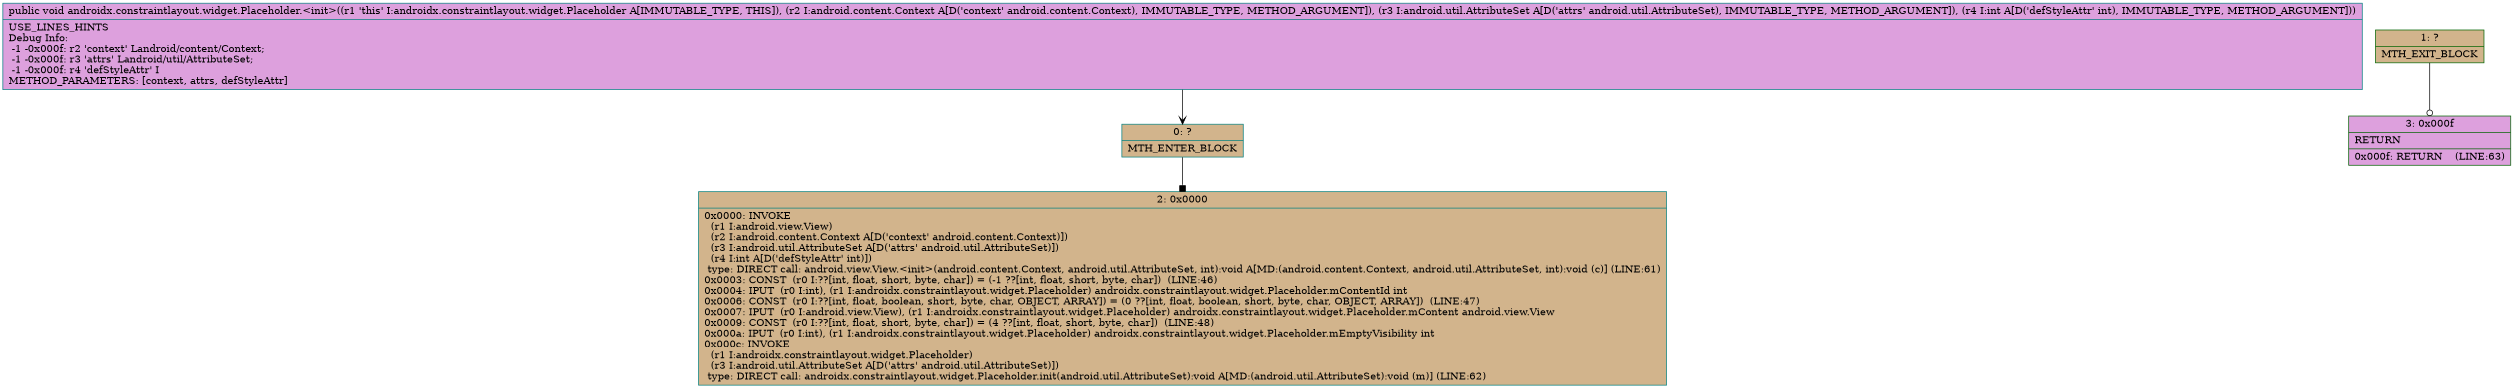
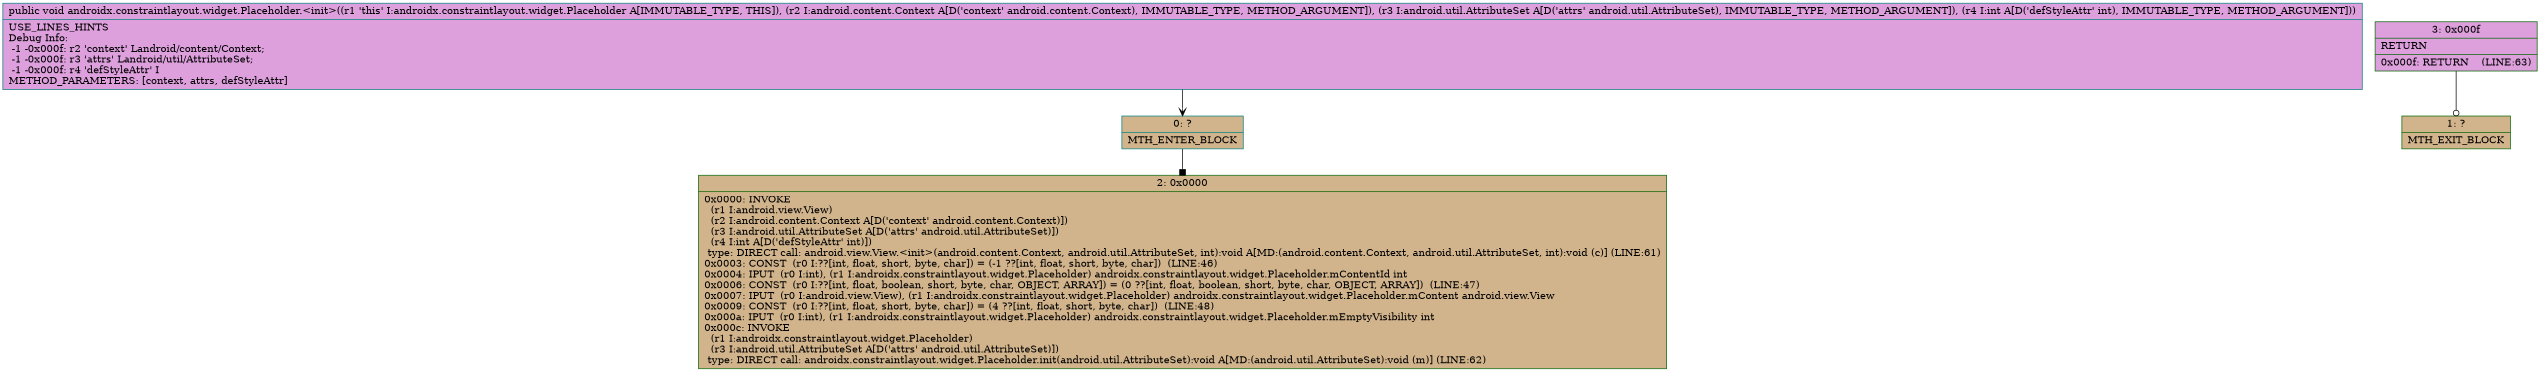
  digraph {
    node [color=darkgreen fillcolor=tan shape=record style=filled]
    n1 [color=teal label="{0\:\ ?|MTH_ENTER_BLOCK\l}"]
-   n2 [color=teal label="{2\:\ 0x0000|0x0000: INVOKE  \l  (r1 I:android.view.View)\l  (r2 I:android.content.Context A[D('context' android.content.Context)])\l  (r3 I:android.util.AttributeSet A[D('attrs' android.util.AttributeSet)])\l  (r4 I:int A[D('defStyleAttr' int)])\l type: DIRECT call: android.view.View.\<init\>(android.content.Context, android.util.AttributeSet, int):void A[MD:(android.content.Context, android.util.AttributeSet, int):void (c)] (LINE:61)\l0x0003: CONST  (r0 I:??[int, float, short, byte, char]) = (\-1 ??[int, float, short, byte, char])  (LINE:46)\l0x0004: IPUT  (r0 I:int), (r1 I:androidx.constraintlayout.widget.Placeholder) androidx.constraintlayout.widget.Placeholder.mContentId int \l0x0006: CONST  (r0 I:??[int, float, boolean, short, byte, char, OBJECT, ARRAY]) = (0 ??[int, float, boolean, short, byte, char, OBJECT, ARRAY])  (LINE:47)\l0x0007: IPUT  (r0 I:android.view.View), (r1 I:androidx.constraintlayout.widget.Placeholder) androidx.constraintlayout.widget.Placeholder.mContent android.view.View \l0x0009: CONST  (r0 I:??[int, float, short, byte, char]) = (4 ??[int, float, short, byte, char])  (LINE:48)\l0x000a: IPUT  (r0 I:int), (r1 I:androidx.constraintlayout.widget.Placeholder) androidx.constraintlayout.widget.Placeholder.mEmptyVisibility int \l0x000c: INVOKE  \l  (r1 I:androidx.constraintlayout.widget.Placeholder)\l  (r3 I:android.util.AttributeSet A[D('attrs' android.util.AttributeSet)])\l type: DIRECT call: androidx.constraintlayout.widget.Placeholder.init(android.util.AttributeSet):void A[MD:(android.util.AttributeSet):void (m)] (LINE:62)\l}"]
+   n2 [label="{2\:\ 0x0000|0x0000: INVOKE  \l  (r1 I:android.view.View)\l  (r2 I:android.content.Context A[D('context' android.content.Context)])\l  (r3 I:android.util.AttributeSet A[D('attrs' android.util.AttributeSet)])\l  (r4 I:int A[D('defStyleAttr' int)])\l type: DIRECT call: android.view.View.\<init\>(android.content.Context, android.util.AttributeSet, int):void A[MD:(android.content.Context, android.util.AttributeSet, int):void (c)] (LINE:61)\l0x0003: CONST  (r0 I:??[int, float, short, byte, char]) = (\-1 ??[int, float, short, byte, char])  (LINE:46)\l0x0004: IPUT  (r0 I:int), (r1 I:androidx.constraintlayout.widget.Placeholder) androidx.constraintlayout.widget.Placeholder.mContentId int \l0x0006: CONST  (r0 I:??[int, float, boolean, short, byte, char, OBJECT, ARRAY]) = (0 ??[int, float, boolean, short, byte, char, OBJECT, ARRAY])  (LINE:47)\l0x0007: IPUT  (r0 I:android.view.View), (r1 I:androidx.constraintlayout.widget.Placeholder) androidx.constraintlayout.widget.Placeholder.mContent android.view.View \l0x0009: CONST  (r0 I:??[int, float, short, byte, char]) = (4 ??[int, float, short, byte, char])  (LINE:48)\l0x000a: IPUT  (r0 I:int), (r1 I:androidx.constraintlayout.widget.Placeholder) androidx.constraintlayout.widget.Placeholder.mEmptyVisibility int \l0x000c: INVOKE  \l  (r1 I:androidx.constraintlayout.widget.Placeholder)\l  (r3 I:android.util.AttributeSet A[D('attrs' android.util.AttributeSet)])\l type: DIRECT call: androidx.constraintlayout.widget.Placeholder.init(android.util.AttributeSet):void A[MD:(android.util.AttributeSet):void (m)] (LINE:62)\l}"]
    n3 [fillcolor=plum label="{3\:\ 0x000f|RETURN\l|0x000f: RETURN    (LINE:63)\l}"]
    n4 [label="{1\:\ ?|MTH_EXIT_BLOCK\l}"]
    n5 [color=teal fillcolor=plum label="{public void androidx.constraintlayout.widget.Placeholder.\<init\>((r1 'this' I:androidx.constraintlayout.widget.Placeholder A[IMMUTABLE_TYPE, THIS]), (r2 I:android.content.Context A[D('context' android.content.Context), IMMUTABLE_TYPE, METHOD_ARGUMENT]), (r3 I:android.util.AttributeSet A[D('attrs' android.util.AttributeSet), IMMUTABLE_TYPE, METHOD_ARGUMENT]), (r4 I:int A[D('defStyleAttr' int), IMMUTABLE_TYPE, METHOD_ARGUMENT]))  | USE_LINES_HINTS\lDebug Info:\l  \-1 \-0x000f: r2 'context' Landroid\/content\/Context;\l  \-1 \-0x000f: r3 'attrs' Landroid\/util\/AttributeSet;\l  \-1 \-0x000f: r4 'defStyleAttr' I\lMETHOD_PARAMETERS: [context, attrs, defStyleAttr]\l}"]
    n1 -> n2 [arrowhead=box]
-   n4 -> n3 [arrowhead=odot]
+   n3 -> n4 [arrowhead=odot]
    n5 -> n1 [arrowhead=vee]
  }
